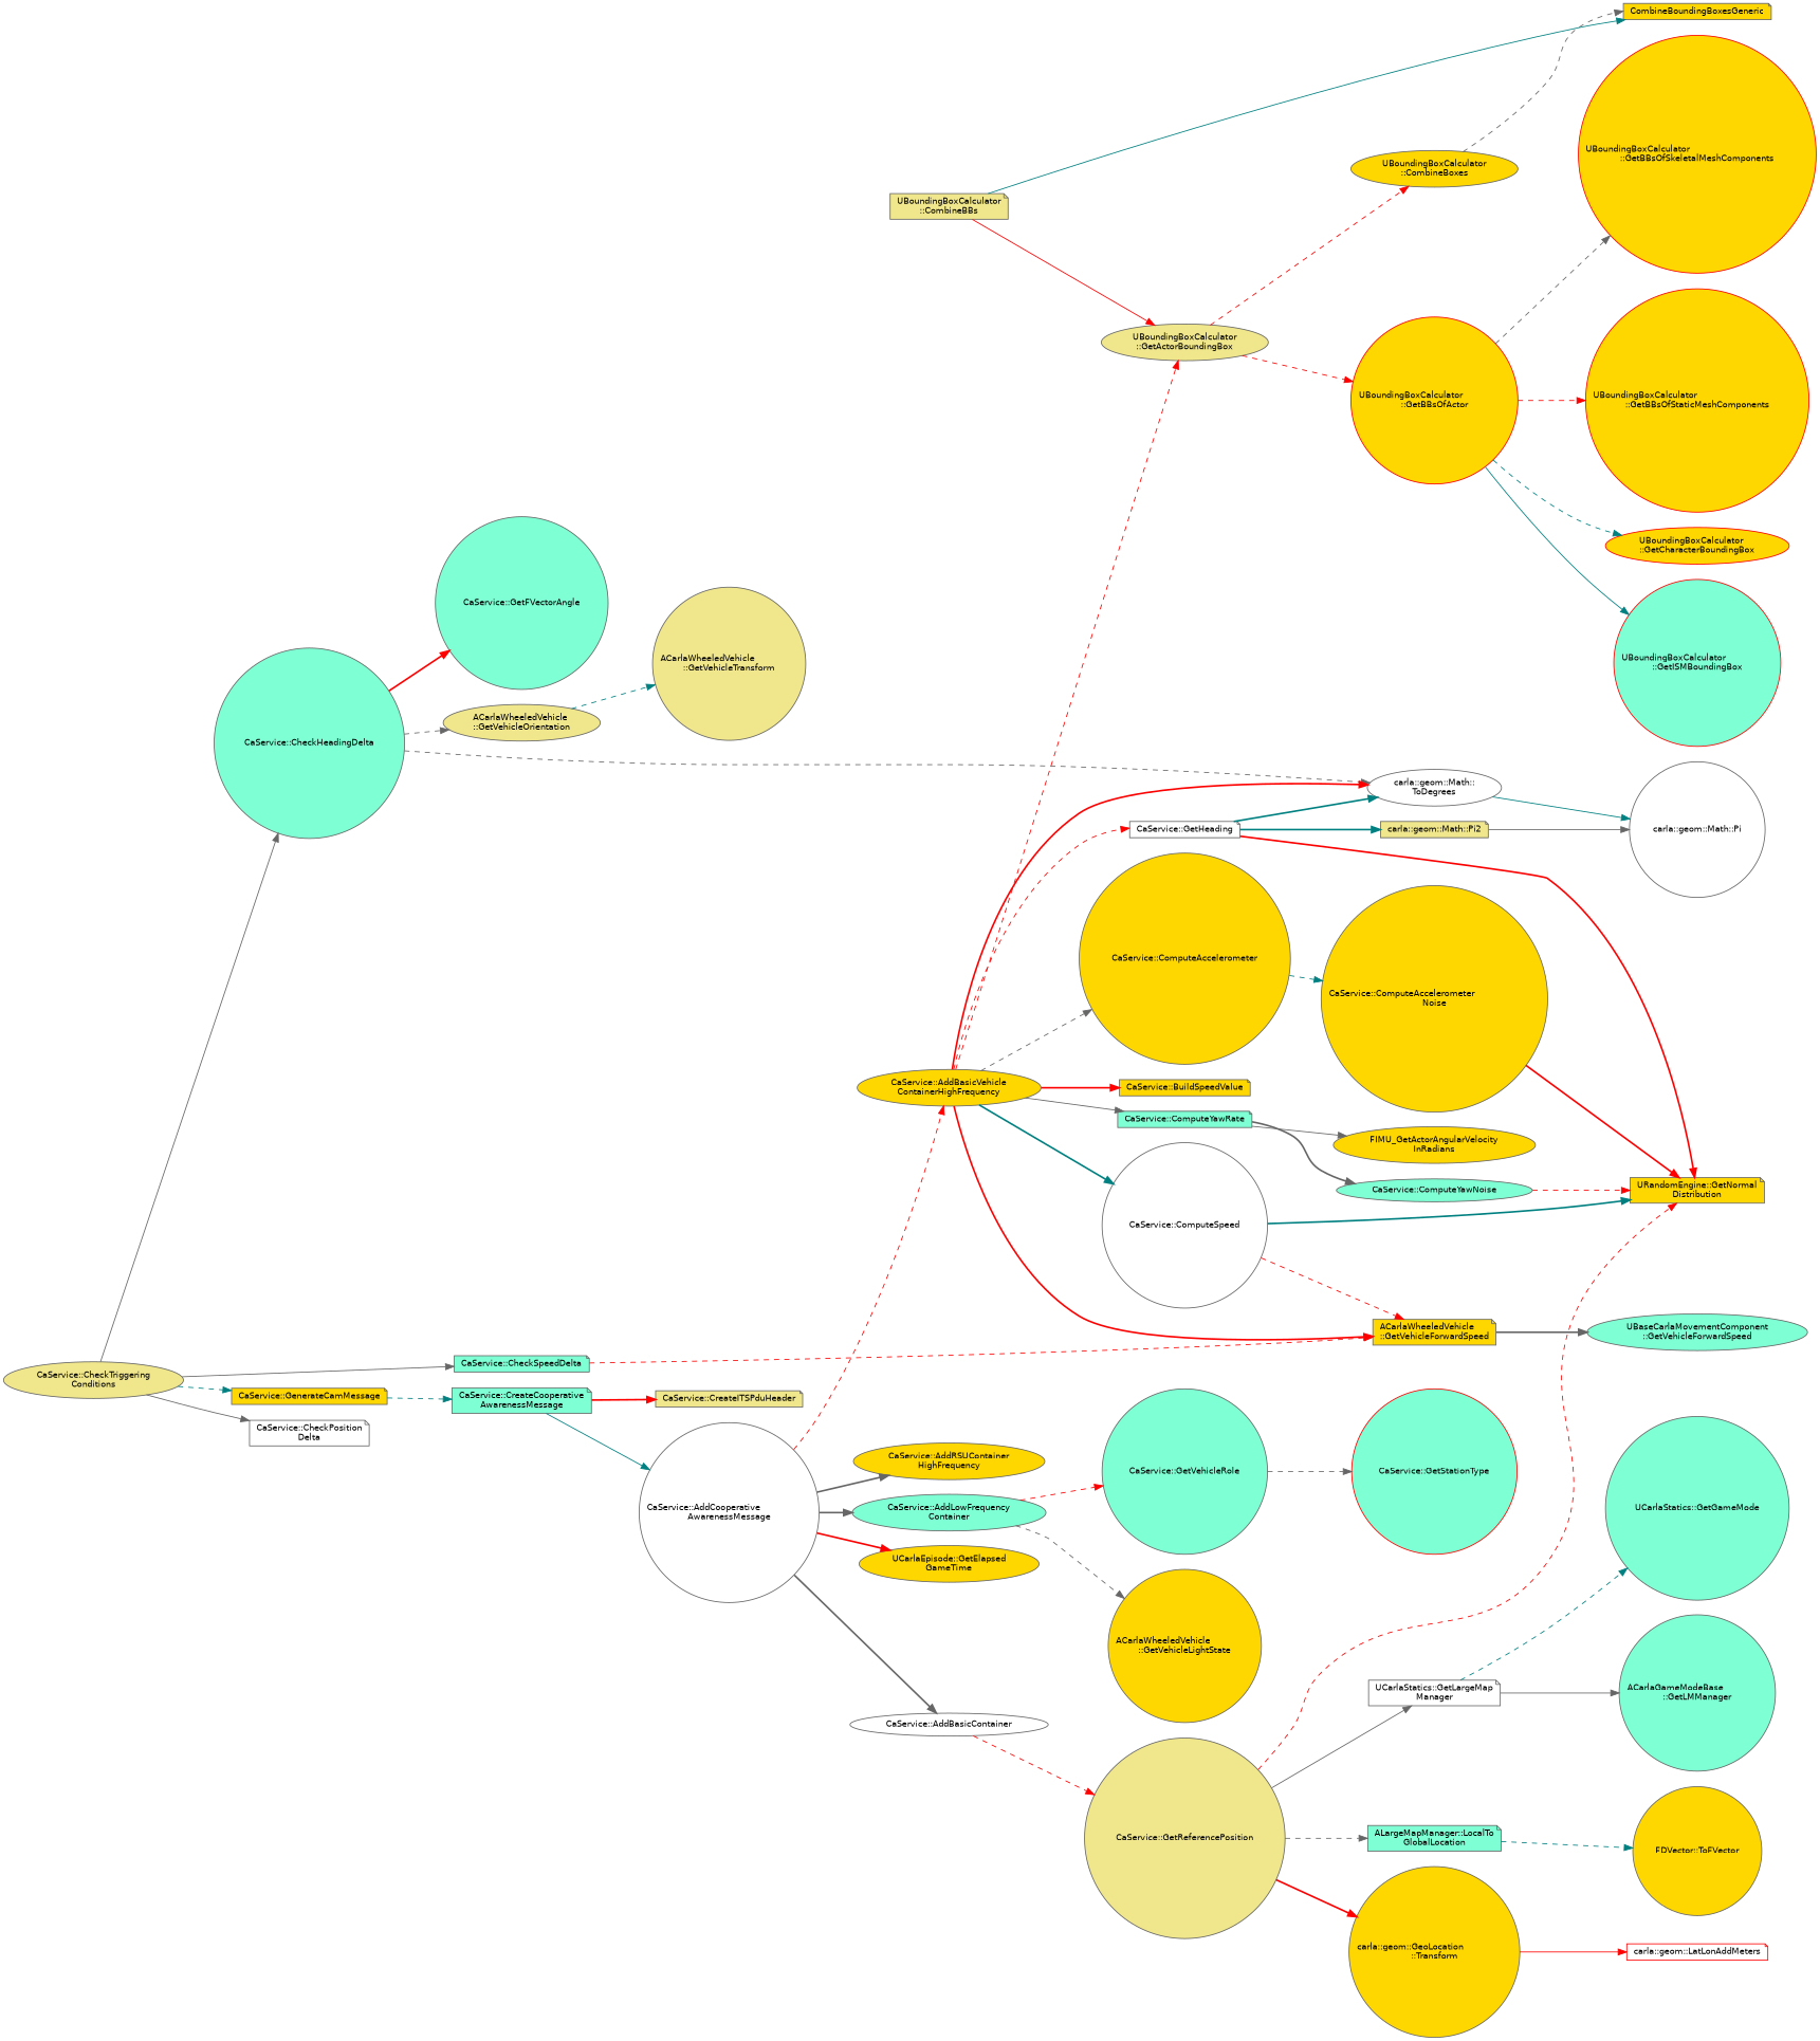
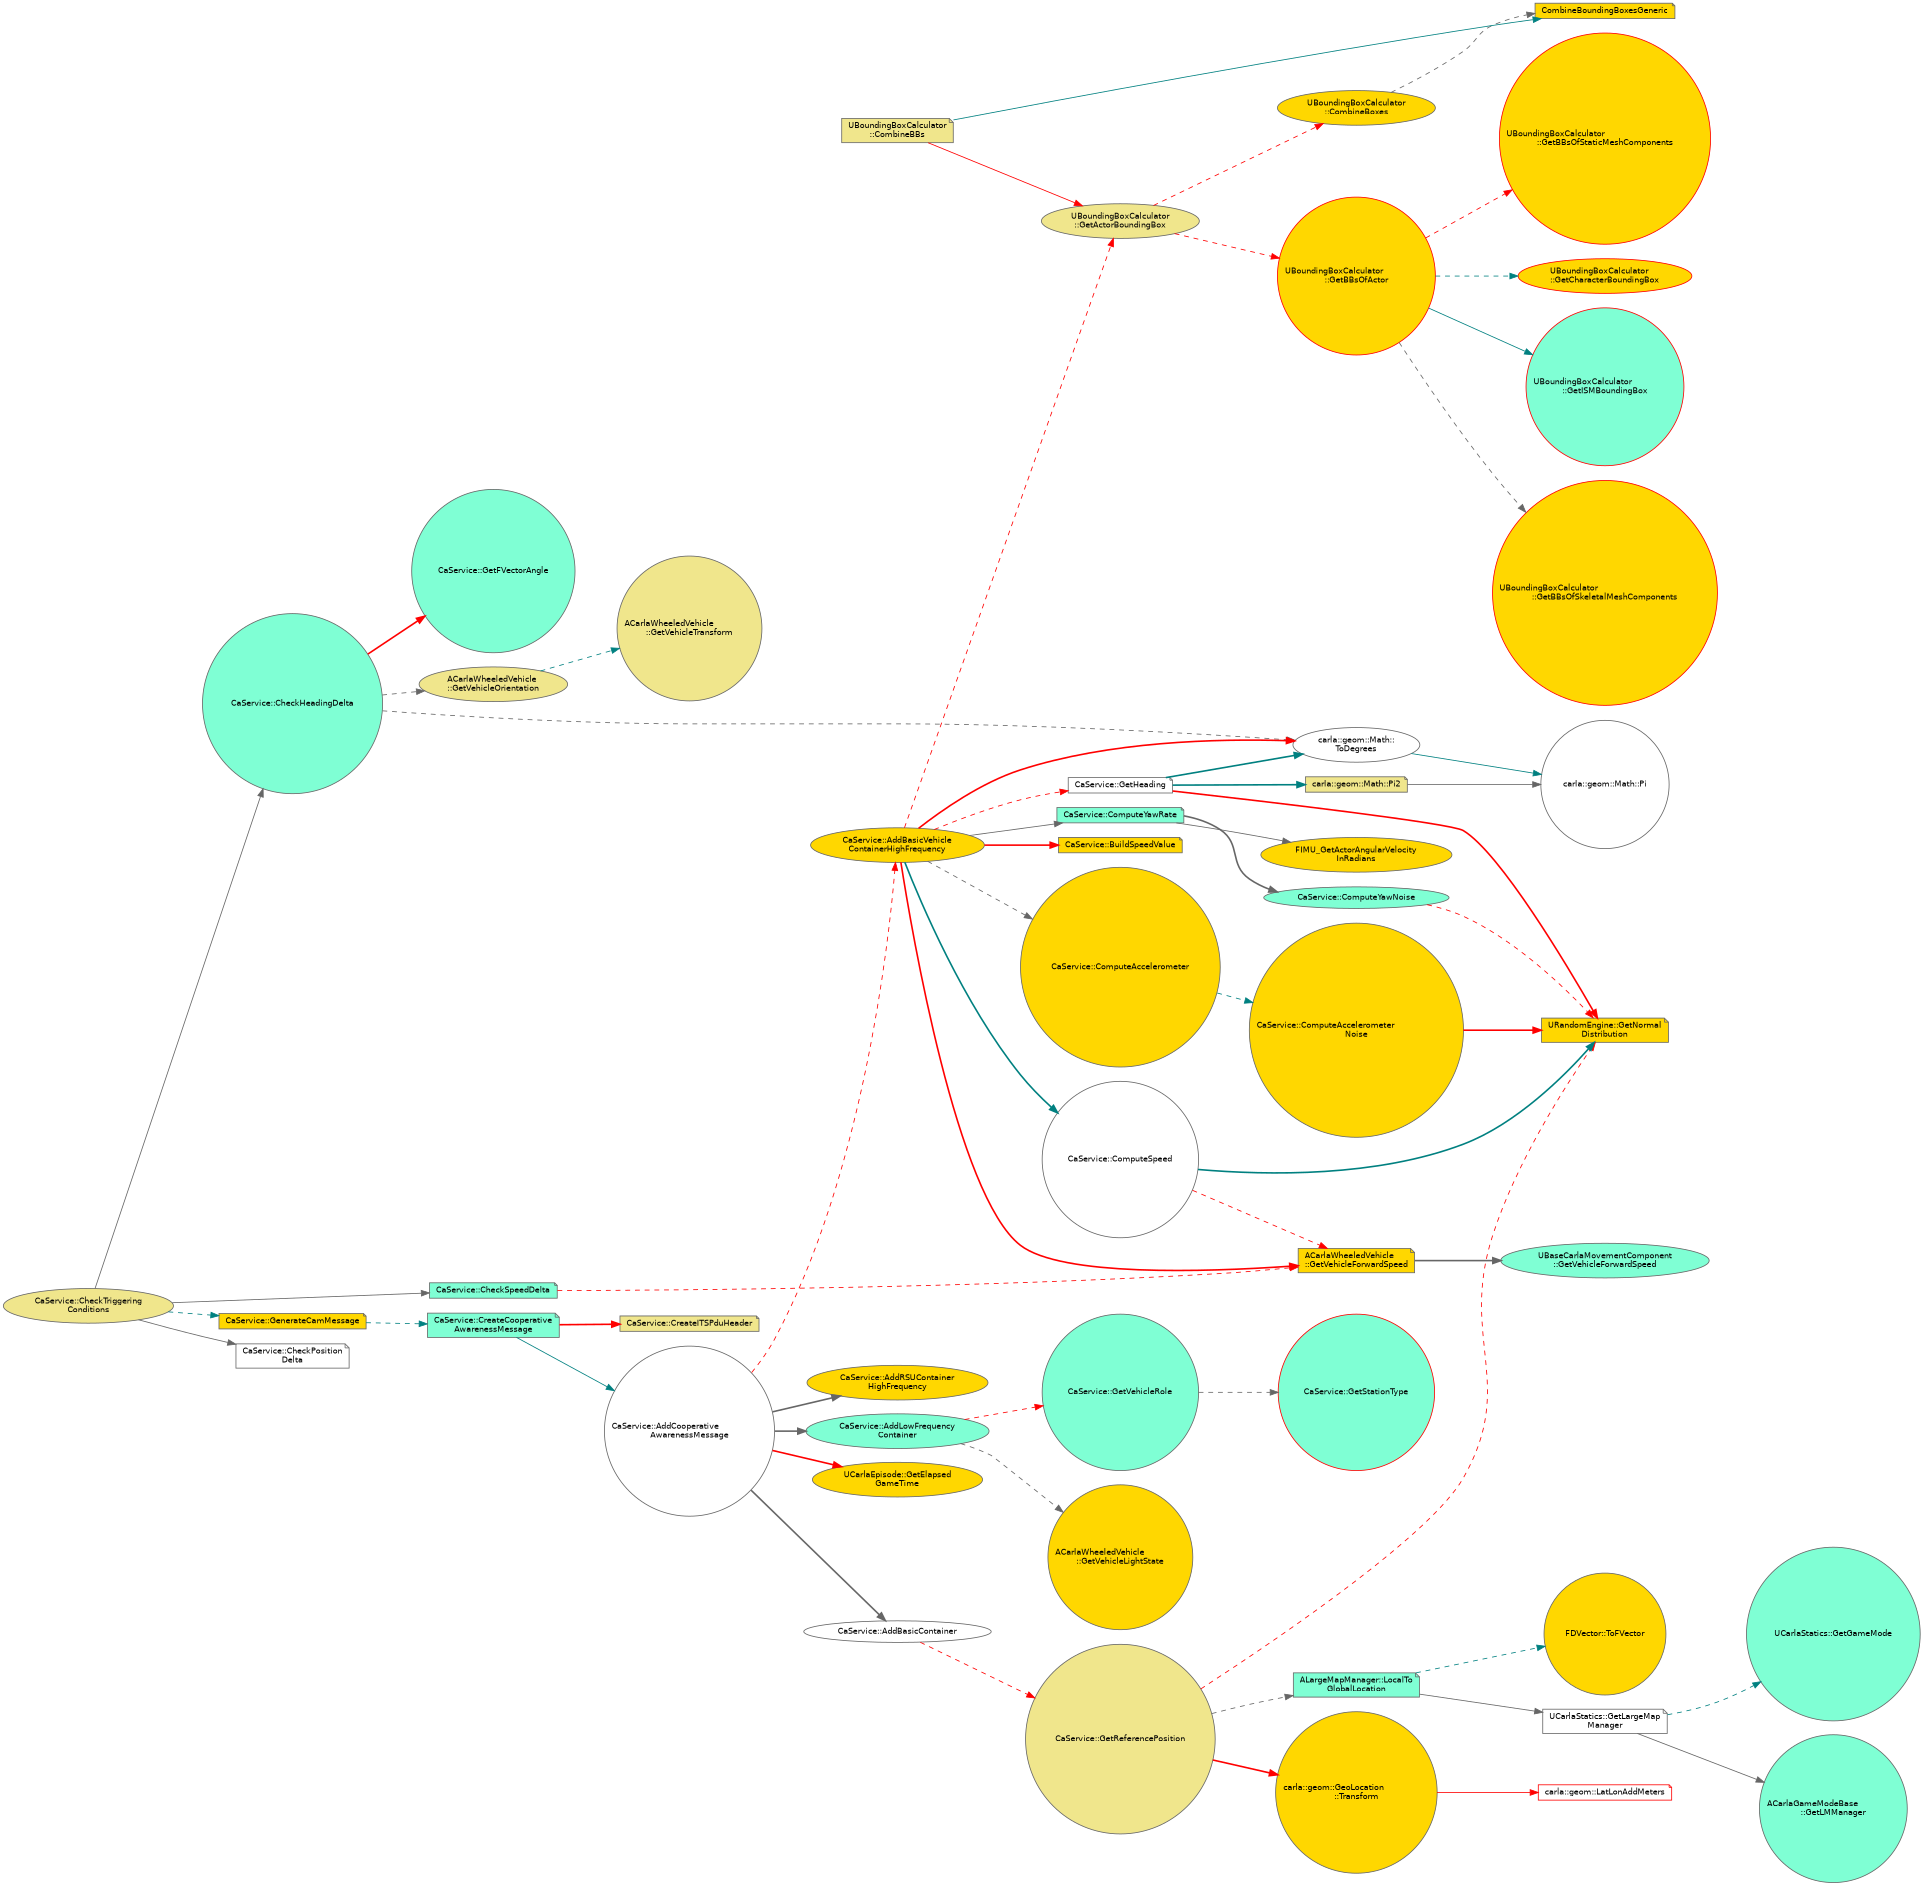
  digraph {
    rankdir=LR
    node [color=grey40 fillcolor=gold fontname=Helvetica fontsize=10 shape=circle style=filled]
    edge [color=red fontname=Helvetica fontsize=10 labelfontname=Helvetica labelfontsize=10 style=dashed]
    n1 [color=gray40 fillcolor=khaki fontcolor=black height=0.2 label="CaService::CheckTriggering\lConditions" shape=ellipse width=0.4]
    n2 [fillcolor=aquamarine height=0.2 label="CaService::CheckHeadingDelta" width=0.4]
    n3 [fillcolor=white height=0.2 label="CaService::CheckPosition\lDelta" shape=note width=0.4]
    n4 [fillcolor=aquamarine height=0.2 label="CaService::CheckSpeedDelta" shape=note width=0.4]
    n5 [height=0.2 label="CaService::GenerateCamMessage" shape=note width=0.4]
    n6 [fillcolor=aquamarine height=0.2 label="CaService::GetFVectorAngle" width=0.4]
    n7 [fillcolor=khaki height=0.2 label="ACarlaWheeledVehicle\l::GetVehicleOrientation" shape=ellipse width=0.4]
    n8 [fillcolor=white height=0.2 label="carla::geom::Math::\lToDegrees" shape=ellipse width=0.4]
    n9 [height=0.2 label="ACarlaWheeledVehicle\l::GetVehicleForwardSpeed" shape=note width=0.4]
    n10 [fillcolor=aquamarine height=0.2 label="CaService::CreateCooperative\lAwarenessMessage" shape=note width=0.4]
    n11 [fillcolor=khaki height=0.2 label="ACarlaWheeledVehicle\l::GetVehicleTransform" width=0.4]
    n12 [fillcolor=white height=0.2 label="carla::geom::Math::Pi" width=0.4]
    n13 [fillcolor=aquamarine height=0.2 label="UBaseCarlaMovementComponent\l::GetVehicleForwardSpeed" shape=ellipse width=0.4]
    n14 [fillcolor=white height=0.2 label="CaService::AddCooperative\lAwarenessMessage" width=0.4]
    n15 [fillcolor=khaki height=0.2 label="CaService::CreateITSPduHeader" shape=note width=0.4]
    n16 [fillcolor=white height=0.2 label="CaService::AddBasicContainer" shape=ellipse width=0.4]
    n17 [height=0.2 label="CaService::AddBasicVehicle\lContainerHighFrequency" shape=ellipse width=0.4]
    n18 [fillcolor=aquamarine height=0.2 label="CaService::AddLowFrequency\lContainer" shape=ellipse width=0.4]
    n19 [height=0.2 label="CaService::AddRSUContainer\lHighFrequency" shape=ellipse width=0.4]
    n20 [height=0.2 label="UCarlaEpisode::GetElapsed\lGameTime" shape=ellipse width=0.4]
    n21 [fillcolor=khaki height=0.2 label="CaService::GetReferencePosition" width=0.4]
    n22 [height=0.2 label="CaService::BuildSpeedValue" shape=note width=0.4]
    n23 [height=0.2 label="CaService::ComputeAccelerometer" width=0.4]
    n24 [fillcolor=white height=0.2 label="CaService::ComputeSpeed" width=0.4]
    n25 [fillcolor=aquamarine height=0.2 label="CaService::ComputeYawRate" shape=note width=0.4]
    n26 [fillcolor=khaki height=0.2 label="UBoundingBoxCalculator\l::GetActorBoundingBox" shape=ellipse width=0.4]
    n27 [fillcolor=white height=0.2 label="CaService::GetHeading" shape=note width=0.4]
    n28 [height=0.2 label="ACarlaWheeledVehicle\l::GetVehicleLightState" width=0.4]
    n29 [fillcolor=aquamarine height=0.2 label="CaService::GetVehicleRole" width=0.4]
    n30 [fillcolor=white height=0.2 label="UCarlaStatics::GetLargeMap\lManager" shape=note width=0.4]
    n31 [height=0.2 label="URandomEngine::GetNormal\lDistribution" shape=note width=0.4]
    n32 [fillcolor=aquamarine height=0.2 label="ALargeMapManager::LocalTo\lGlobalLocation" shape=note width=0.4]
    n33 [height=0.2 label="carla::geom::GeoLocation\l::Transform" width=0.4]
    n34 [fillcolor=aquamarine height=0.2 label="UCarlaStatics::GetGameMode" width=0.4]
    n35 [fillcolor=aquamarine height=0.2 label="ACarlaGameModeBase\l::GetLMManager" width=0.4]
    n36 [height=0.2 label="FDVector::ToFVector" width=0.4]
    n37 [color=red fillcolor=white height=0.2 label="carla::geom::LatLonAddMeters" shape=note width=0.4]
    n38 [height=0.2 label="CaService::ComputeAccelerometer\lNoise" width=0.4]
    n39 [fillcolor=aquamarine height=0.2 label="CaService::ComputeYawNoise" shape=ellipse width=0.4]
    n40 [height=0.2 label="FIMU_GetActorAngularVelocity\lInRadians" shape=ellipse width=0.4]
    n41 [height=0.2 label="UBoundingBoxCalculator\l::CombineBoxes" shape=ellipse width=0.4]
    n42 [color=red height=0.2 label="UBoundingBoxCalculator\l::GetBBsOfActor" width=0.4]
    n43 [fillcolor=khaki height=0.2 label="carla::geom::Math::Pi2" shape=note width=0.4]
    n44 [fillcolor=khaki height=0.2 label="UBoundingBoxCalculator\l::CombineBBs" shape=note width=0.4]
    n45 [height=0.2 label=CombineBoundingBoxesGeneric shape=note width=0.4]
    n46 [color=red height=0.2 label="UBoundingBoxCalculator\l::GetBBsOfSkeletalMeshComponents" width=0.4]
    n47 [color=red height=0.2 label="UBoundingBoxCalculator\l::GetBBsOfStaticMeshComponents" width=0.4]
    n48 [color=red height=0.2 label="UBoundingBoxCalculator\l::GetCharacterBoundingBox" shape=ellipse width=0.4]
    n49 [color=red fillcolor=aquamarine height=0.2 label="UBoundingBoxCalculator\l::GetISMBoundingBox" width=0.4]
    n50 [color=red fillcolor=aquamarine height=0.2 label="CaService::GetStationType" width=0.4]
    n1 -> n2 [color=gray40 style=solid]
    n1 -> n3 [color=gray40 style=solid]
    n1 -> n4 [color=gray40 style=solid]
    n1 -> n5 [color=teal]
    n2 -> n6 [style=bold]
    n2 -> n7 [color=gray40]
    n2 -> n8 [color=gray40]
    n4 -> n9
    n5 -> n10 [color=teal]
    n7 -> n11 [color=teal]
    n8 -> n12 [color=teal style=solid]
    n9 -> n13 [color=gray40 style=bold]
    n10 -> n14 [color=teal style=solid]
    n10 -> n15 [style=bold]
    n14 -> n16 [color=gray40 style=bold]
    n14 -> n17
    n14 -> n18 [color=gray40 style=bold]
    n14 -> n19 [color=gray40 style=bold]
    n14 -> n20 [style=bold]
    n16 -> n21
    n17 -> n8 [style=bold]
    n17 -> n9 [style=bold]
    n17 -> n22 [style=bold]
    n17 -> n23 [color=gray40]
    n17 -> n24 [color=teal style=bold]
    n17 -> n25 [color=gray40 style=solid]
    n17 -> n26
    n17 -> n27
    n18 -> n28 [color=gray40]
    n18 -> n29
-   n21 -> n30 [color=gray40 style=solid]
+   n32 -> n30 [color=gray40 style=solid]
    n21 -> n31
    n21 -> n32 [color=gray40]
    n21 -> n33 [style=bold]
    n23 -> n38 [color=teal]
    n24 -> n9
    n24 -> n31 [color=teal style=bold]
    n25 -> n39 [color=gray40 style=bold]
    n25 -> n40 [color=gray40 style=solid]
    n26 -> n41
    n26 -> n42
    n27 -> n8 [color=teal style=bold]
    n27 -> n31 [style=bold]
    n27 -> n43 [color=teal style=bold]
    n29 -> n50 [color=gray40]
    n30 -> n34 [color=teal]
    n30 -> n35 [color=gray40 style=solid]
    n32 -> n36 [color=teal]
    n33 -> n37 [style=solid]
    n38 -> n31 [style=bold]
    n39 -> n31
    n41 -> n45 [color=gray40]
    n42 -> n46 [color=gray40]
    n42 -> n47
    n42 -> n48 [color=teal]
    n42 -> n49 [color=teal style=solid]
    n43 -> n12 [color=gray40 style=solid]
    n44 -> n26 [style=solid]
    n44 -> n45 [color=teal style=solid]
  }
